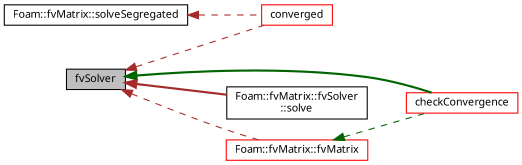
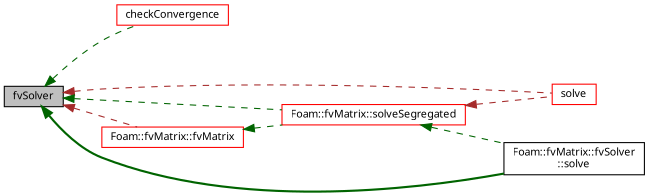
  digraph {
    fontname="Noto Sans"
    rankdir=LR
    node [color=red fontname="Noto Sans" fontsize=10 shape=record]
    edge [color=darkgreen dir=back fontname="Noto Sans" fontsize=10 labelfontname=Helvetica labelfontsize=10 style=dashed]
    n1 [color=black fillcolor=grey75 fontcolor=black height=0.2 label=fvSolver style=filled width=0.4]
    n2 [height=0.2 label=checkConvergence width=0.4]
-   n3 [height=0.2 label=converged width=0.4]
+   n3 [height=0.2 label=solve width=0.4]
    n4 [color=black height=0.2 label="Foam::fvMatrix::fvSolver\l::solve" width=0.4]
    n5 [height=0.2 label="Foam::fvMatrix::fvMatrix" width=0.4]
-   n6 [color=black height=0.2 label="Foam::fvMatrix::solveSegregated" width=0.4]
-   n1 -> n2 [style=bold]
+   n6 [height=0.2 label="Foam::fvMatrix::solveSegregated" width=0.4]
+   n1 -> n2
    n1 -> n3 [color=brown]
-   n1 -> n4 [color=brown style=bold]
+   n1 -> n4 [style=bold]
    n1 -> n5 [color=brown]
-   n5 -> n2
+   n1 -> n6
+   n5 -> n6
    n6 -> n3 [color=brown]
+   n6 -> n4
  }
